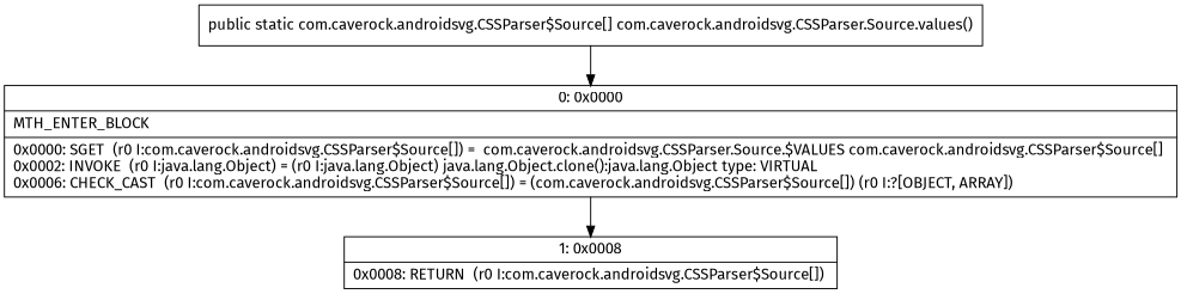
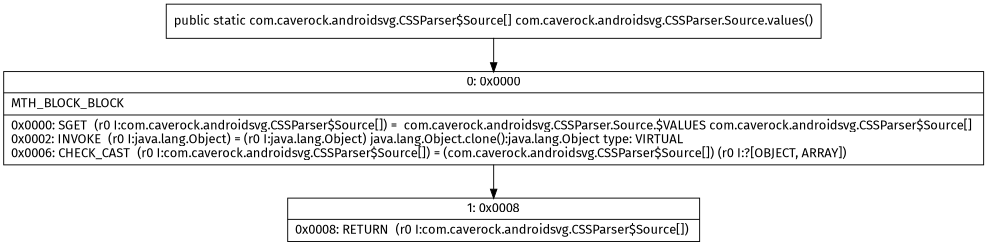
  digraph {
    fontname="Fira Sans"
    node [shape=record fontname="Fira Sans"]
    edge [fontname="Fira Sans"]
-   n1 [label="{0\:\ 0x0000|MTH_ENTER_BLOCK\l|0x0000: SGET  (r0 I:com.caverock.androidsvg.CSSParser$Source[]) =  com.caverock.androidsvg.CSSParser.Source.$VALUES com.caverock.androidsvg.CSSParser$Source[] \l0x0002: INVOKE  (r0 I:java.lang.Object) = (r0 I:java.lang.Object) java.lang.Object.clone():java.lang.Object type: VIRTUAL \l0x0006: CHECK_CAST  (r0 I:com.caverock.androidsvg.CSSParser$Source[]) = (com.caverock.androidsvg.CSSParser$Source[]) (r0 I:?[OBJECT, ARRAY]) \l}"]
+   n1 [label="{0\:\ 0x0000|MTH_BLOCK_BLOCK\l|0x0000: SGET  (r0 I:com.caverock.androidsvg.CSSParser$Source[]) =  com.caverock.androidsvg.CSSParser.Source.$VALUES com.caverock.androidsvg.CSSParser$Source[] \l0x0002: INVOKE  (r0 I:java.lang.Object) = (r0 I:java.lang.Object) java.lang.Object.clone():java.lang.Object type: VIRTUAL \l0x0006: CHECK_CAST  (r0 I:com.caverock.androidsvg.CSSParser$Source[]) = (com.caverock.androidsvg.CSSParser$Source[]) (r0 I:?[OBJECT, ARRAY]) \l}"]
    n2 [label="{1\:\ 0x0008|0x0008: RETURN  (r0 I:com.caverock.androidsvg.CSSParser$Source[]) \l}"]
    n3 [label="{public static com.caverock.androidsvg.CSSParser$Source[] com.caverock.androidsvg.CSSParser.Source.values() }"]
    n1 -> n2
    n3 -> n1
  }
